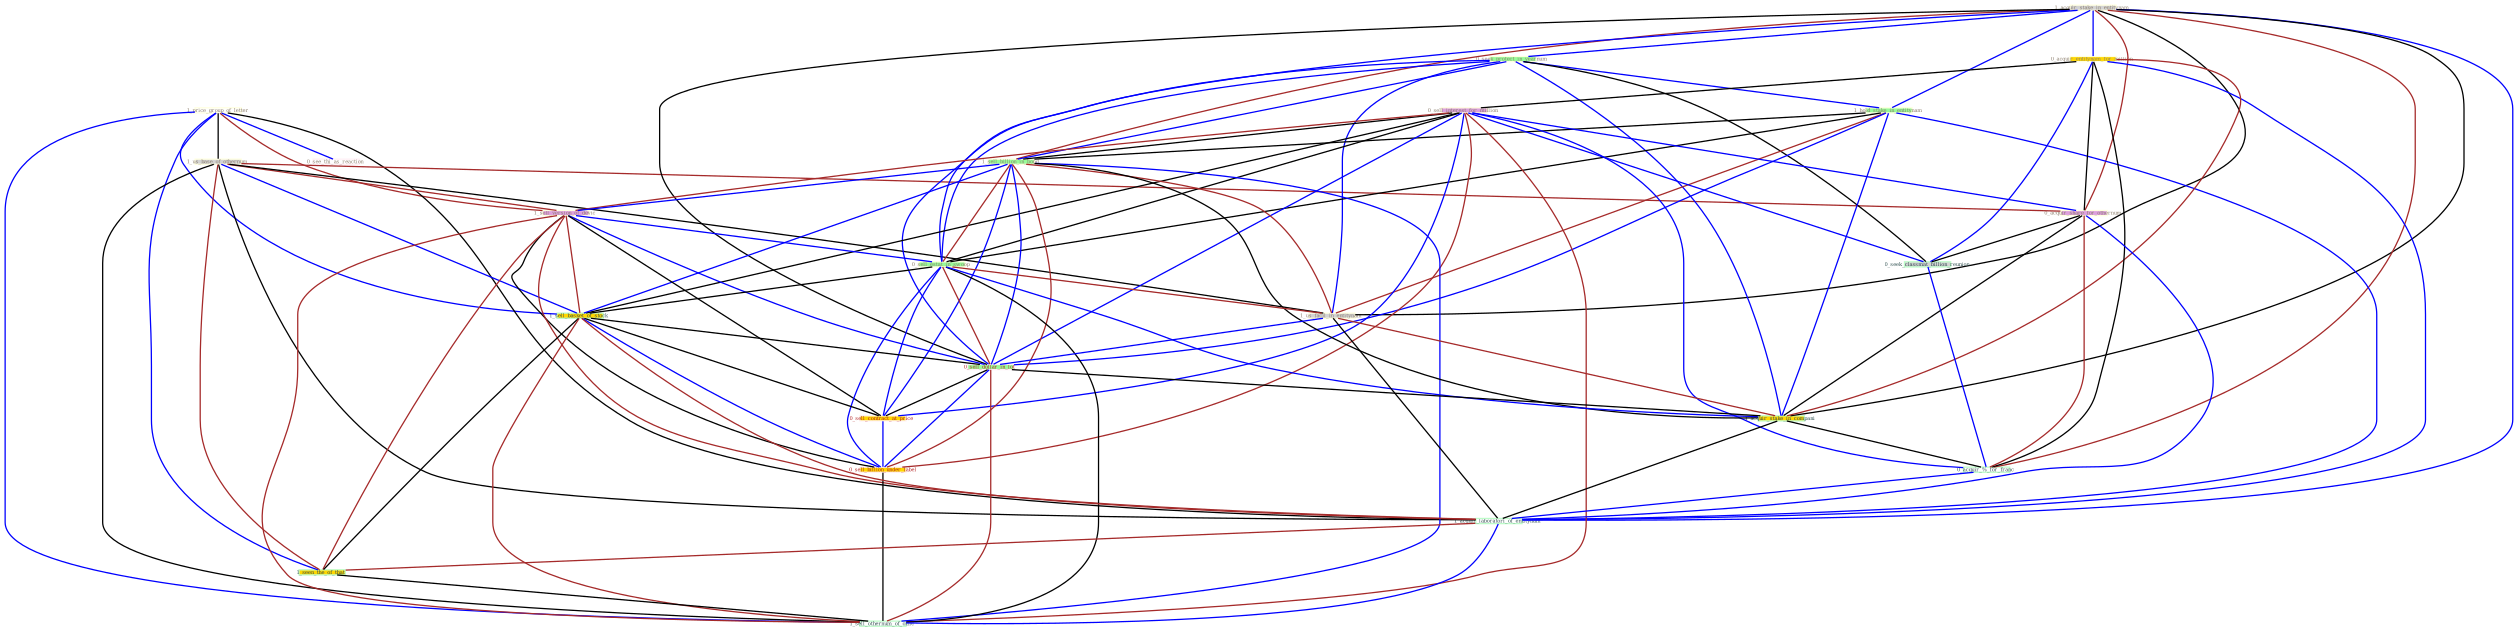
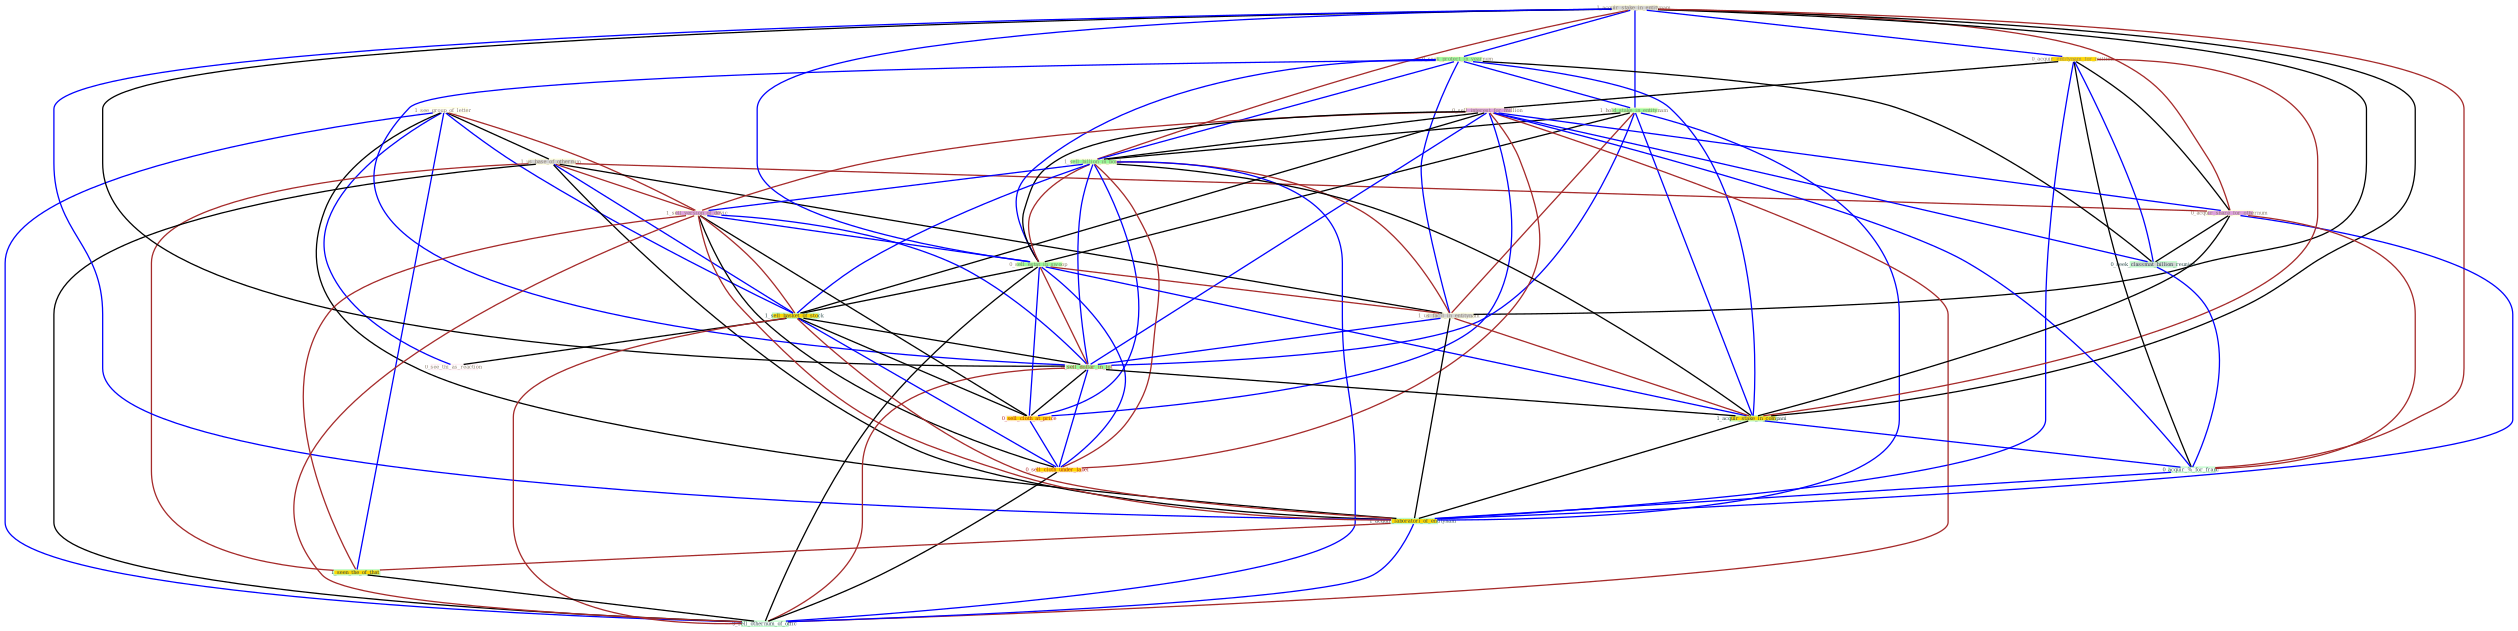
  graph {
    node [color="#ffffe0" fillcolor=gold fixedsize=true fontcolor="#8b7d6b" fontsize=4 shape=polygon style=filled]
    edge [color=blue w=1]
-   "1_see_group_of_letter " [fillcolor=white height=.06 width=.5 label="1_price_group_of_letter"]
+   "1_see_group_of_letter " [fillcolor=white height=.06 width=.5]
    "1_us_base_of_othernum " [fillcolor=lightgrey height=.06 width=.5]
    "1_acquir_stake_in_entitynam " [fillcolor=lightgrey height=.06 width=.5]
    "0_seek_protect_in_yearnum " [fillcolor=palegreen height=.06 width=.5]
    "1_hold_stake_in_entitynam " [fillcolor=palegreen height=.06 width=.5]
    "0_acquir_entitynam_for_million " [height=.06 width=.5]
    "0_sell_interest_for_million " [fillcolor=plum height=.06 width=.5]
    "0_acquir_share_for_othernum " [fillcolor=plum height=.06 width=.5]
    "1_sell_billion_in_bond " [fillcolor=palegreen height=.06 width=.5]
    "1_sell_version_of_devic " [fillcolor=plum height=.06 width=.5]
    "0_sell_estat_in_swoop " [fillcolor=palegreen height=.06 width=.5]
    "1_us_facil_in_entitynam " [fillcolor=lightgrey height=.06 width=.5]
    "0_sell_dollar_in_lot " [color="#fff0f5" fillcolor=palegreen fontcolor="#b22222" height=.06 width=.5]
-   "0_sell_contract_at_price " [color="#fff0f5" fontcolor="#b22222" height=.06 width=.5]
-   "0_sell_cloth_under_label " [color="#fff0f5" fontcolor="#b22222" height=.06 width=.5 label="0_sell_billion_under_label"]
+   "0_sell_contract_at_price " [color="#fff0f5" fontcolor="#b22222" height=.06 width=.5 label="0_sell_cloth_at_price"]
+   "0_sell_cloth_under_label " [color="#fff0f5" fontcolor="#b22222" height=.06 width=.5]
    "0_see_thi_as_reaction " [color="#fff0f5" fillcolor=white height=.06 width=.5]
    "1_sell_basket_of_stock " [color="#BDFCC9" fontcolor="#2f4f4f" height=.06 width=.5]
-   "1_acquir_laboratori_of_entitynam " [color="#BDFCC9" fillcolor=white fontcolor="#2f4f4f" height=.06 width=.5]
+   "1_acquir_laboratori_of_entitynam " [color="#BDFCC9" fontcolor="#2f4f4f" height=.06 width=.5]
    "1_seen_the_of_that " [color="#BDFCC9" fontcolor="#2f4f4f" height=.06 width=.5]
-   "1_sell_othernum_of_offic " [color="#BDFCC9" fillcolor=white fontcolor="#2f4f4f" height=.06 width=.5]
+   "1_sell_othernum_of_offic " [color="#BDFCC9" fillcolor=white fontcolor="#2f4f4f" height=.06 width=.5 label="9_sell_othernum_of_offic"]
    "1_acquir_stake_in_compani " [color="#BDFCC9" fontcolor="#2f4f4f" height=.06 width=.5]
    "0_acquir_%_for_franc " [color="#BDFCC9" fillcolor=white fontcolor="#2f4f4f" height=.06 width=.5]
    n23 [color="#BDFCC9" fillcolor=lightgrey fontcolor="#2f4f4f" height=.06 label="0_seek_classmat_billion_reunion" width=.5]
    subgraph sub_1 {
      "1_see_group_of_letter "
      "1_us_base_of_othernum "
      "1_acquir_stake_in_entitynam "
      "0_seek_protect_in_yearnum "
      "1_hold_stake_in_entitynam "
      "0_acquir_entitynam_for_million "
      "0_sell_interest_for_million "
      "0_acquir_share_for_othernum "
      "1_sell_billion_in_bond "
      "1_sell_version_of_devic "
      "0_sell_estat_in_swoop "
      "1_us_facil_in_entitynam "
    }
    subgraph sub_2 {
      "0_sell_dollar_in_lot "
      "0_sell_contract_at_price "
      "0_sell_cloth_under_label "
      "0_see_thi_as_reaction "
    }
    "1_see_group_of_letter " -- "1_us_base_of_othernum " [color=black]
    "1_see_group_of_letter " -- "1_sell_version_of_devic " [color=brown]
    "1_see_group_of_letter " -- "0_see_thi_as_reaction "
    "1_see_group_of_letter " -- "1_sell_basket_of_stock "
    "1_see_group_of_letter " -- "1_acquir_laboratori_of_entitynam " [color=black]
    "1_see_group_of_letter " -- "1_seen_the_of_that "
    "1_see_group_of_letter " -- "1_sell_othernum_of_offic "
    "1_us_base_of_othernum " -- "0_acquir_share_for_othernum " [color=brown]
    "1_us_base_of_othernum " -- "1_sell_version_of_devic " [color=brown]
    "1_us_base_of_othernum " -- "1_us_facil_in_entitynam " [color=black]
    "1_us_base_of_othernum " -- "1_sell_basket_of_stock "
    "1_us_base_of_othernum " -- "1_acquir_laboratori_of_entitynam " [color=black]
    "1_us_base_of_othernum " -- "1_seen_the_of_that " [color=brown]
    "1_us_base_of_othernum " -- "1_sell_othernum_of_offic " [color=black]
    "1_acquir_stake_in_entitynam " -- "0_seek_protect_in_yearnum "
    "1_acquir_stake_in_entitynam " -- "1_hold_stake_in_entitynam " [w=3]
    "1_acquir_stake_in_entitynam " -- "0_acquir_entitynam_for_million "
    "1_acquir_stake_in_entitynam " -- "0_acquir_share_for_othernum " [color=brown]
    "1_acquir_stake_in_entitynam " -- "1_sell_billion_in_bond " [color=brown]
    "1_acquir_stake_in_entitynam " -- "0_sell_estat_in_swoop "
    "1_acquir_stake_in_entitynam " -- "1_us_facil_in_entitynam " [color=black w=2]
    "1_acquir_stake_in_entitynam " -- "0_sell_dollar_in_lot " [color=black]
    "1_acquir_stake_in_entitynam " -- "1_acquir_laboratori_of_entitynam " [w=2]
    "1_acquir_stake_in_entitynam " -- "1_acquir_stake_in_compani " [color=black w=3]
    "1_acquir_stake_in_entitynam " -- "0_acquir_%_for_franc " [color=brown]
    "0_seek_protect_in_yearnum " -- "1_hold_stake_in_entitynam "
    "0_seek_protect_in_yearnum " -- "1_sell_billion_in_bond "
    "0_seek_protect_in_yearnum " -- "0_sell_estat_in_swoop "
    "0_seek_protect_in_yearnum " -- "1_us_facil_in_entitynam "
    "0_seek_protect_in_yearnum " -- "0_sell_dollar_in_lot "
    "0_seek_protect_in_yearnum " -- "1_acquir_stake_in_compani "
    "0_seek_protect_in_yearnum " -- n23 [color=black]
    "1_hold_stake_in_entitynam " -- "1_sell_billion_in_bond " [color=black]
    "1_hold_stake_in_entitynam " -- "0_sell_estat_in_swoop " [color=black]
    "1_hold_stake_in_entitynam " -- "1_us_facil_in_entitynam " [color=brown w=2]
    "1_hold_stake_in_entitynam " -- "0_sell_dollar_in_lot "
    "1_hold_stake_in_entitynam " -- "1_acquir_laboratori_of_entitynam "
    "1_hold_stake_in_entitynam " -- "1_acquir_stake_in_compani " [w=2]
    "0_acquir_entitynam_for_million " -- "0_sell_interest_for_million " [color=black w=2]
    "0_acquir_entitynam_for_million " -- "0_acquir_share_for_othernum " [color=black w=2]
    "0_acquir_entitynam_for_million " -- "1_acquir_laboratori_of_entitynam "
    "0_acquir_entitynam_for_million " -- "1_acquir_stake_in_compani " [color=brown]
    "0_acquir_entitynam_for_million " -- "0_acquir_%_for_franc " [color=black w=2]
    "0_acquir_entitynam_for_million " -- n23
    "0_sell_interest_for_million " -- "0_acquir_share_for_othernum "
    "0_sell_interest_for_million " -- "1_sell_billion_in_bond " [color=black]
    "0_sell_interest_for_million " -- "1_sell_version_of_devic " [color=brown]
    "0_sell_interest_for_million " -- "0_sell_estat_in_swoop " [color=black]
    "0_sell_interest_for_million " -- "0_sell_dollar_in_lot "
    "0_sell_interest_for_million " -- "0_sell_contract_at_price "
    "0_sell_interest_for_million " -- "0_sell_cloth_under_label " [color=brown]
    "0_sell_interest_for_million " -- "1_sell_basket_of_stock " [color=black]
    "0_sell_interest_for_million " -- "1_sell_othernum_of_offic " [color=brown]
    "0_sell_interest_for_million " -- "0_acquir_%_for_franc "
    "0_sell_interest_for_million " -- n23
    "0_acquir_share_for_othernum " -- "1_acquir_laboratori_of_entitynam "
    "0_acquir_share_for_othernum " -- "1_acquir_stake_in_compani " [color=black]
    "0_acquir_share_for_othernum " -- "0_acquir_%_for_franc " [color=brown w=2]
    "0_acquir_share_for_othernum " -- n23 [color=black]
    "1_sell_billion_in_bond " -- "1_sell_version_of_devic "
    "1_sell_billion_in_bond " -- "0_sell_estat_in_swoop " [color=brown w=2]
    "1_sell_billion_in_bond " -- "1_us_facil_in_entitynam " [color=brown]
    "1_sell_billion_in_bond " -- "0_sell_dollar_in_lot " [w=2]
    "1_sell_billion_in_bond " -- "0_sell_contract_at_price "
    "1_sell_billion_in_bond " -- "0_sell_cloth_under_label " [color=brown]
    "1_sell_billion_in_bond " -- "1_sell_basket_of_stock "
    "1_sell_billion_in_bond " -- "1_sell_othernum_of_offic "
    "1_sell_billion_in_bond " -- "1_acquir_stake_in_compani " [color=black]
    "1_sell_version_of_devic " -- "0_sell_estat_in_swoop "
    "1_sell_version_of_devic " -- "0_sell_dollar_in_lot "
    "1_sell_version_of_devic " -- "0_sell_contract_at_price " [color=black]
    "1_sell_version_of_devic " -- "0_sell_cloth_under_label " [color=black]
    "1_sell_version_of_devic " -- "1_sell_basket_of_stock " [color=brown w=2]
    "1_sell_version_of_devic " -- "1_acquir_laboratori_of_entitynam " [color=brown]
    "1_sell_version_of_devic " -- "1_seen_the_of_that " [color=brown]
    "1_sell_version_of_devic " -- "1_sell_othernum_of_offic " [color=brown w=2]
    "0_sell_estat_in_swoop " -- "1_us_facil_in_entitynam " [color=brown]
    "0_sell_estat_in_swoop " -- "0_sell_dollar_in_lot " [color=brown w=2]
    "0_sell_estat_in_swoop " -- "0_sell_contract_at_price "
    "0_sell_estat_in_swoop " -- "0_sell_cloth_under_label "
    "0_sell_estat_in_swoop " -- "1_sell_basket_of_stock " [color=black]
    "0_sell_estat_in_swoop " -- "1_sell_othernum_of_offic " [color=black]
    "0_sell_estat_in_swoop " -- "1_acquir_stake_in_compani "
    "1_us_facil_in_entitynam " -- "0_sell_dollar_in_lot "
    "1_us_facil_in_entitynam " -- "1_acquir_laboratori_of_entitynam " [color=black]
    "1_us_facil_in_entitynam " -- "1_acquir_stake_in_compani " [color=brown]
    "0_sell_dollar_in_lot " -- "0_sell_contract_at_price " [color=black]
    "0_sell_dollar_in_lot " -- "0_sell_cloth_under_label "
    "0_sell_dollar_in_lot " -- "1_sell_othernum_of_offic " [color=brown]
    "0_sell_dollar_in_lot " -- "1_acquir_stake_in_compani " [color=black]
    "0_sell_contract_at_price " -- "0_sell_cloth_under_label "
    "0_sell_cloth_under_label " -- "1_sell_othernum_of_offic " [color=black]
    "1_sell_basket_of_stock " -- "0_sell_dollar_in_lot " [color=black]
    "1_sell_basket_of_stock " -- "0_sell_contract_at_price " [color=black]
    "1_sell_basket_of_stock " -- "0_sell_cloth_under_label "
    "1_sell_basket_of_stock " -- "1_acquir_laboratori_of_entitynam " [color=brown]
-   "1_sell_basket_of_stock " -- "1_seen_the_of_that " [color=black]
+   "1_sell_basket_of_stock " -- "0_see_thi_as_reaction " [color=black]
    "1_sell_basket_of_stock " -- "1_sell_othernum_of_offic " [color=brown w=2]
    "1_acquir_laboratori_of_entitynam " -- "1_seen_the_of_that " [color=brown]
    "1_acquir_laboratori_of_entitynam " -- "1_sell_othernum_of_offic "
    "1_seen_the_of_that " -- "1_sell_othernum_of_offic " [color=black]
    "1_acquir_stake_in_compani " -- "1_acquir_laboratori_of_entitynam " [color=black]
-   "1_acquir_stake_in_compani " -- "0_acquir_%_for_franc " [color=black]
+   "1_acquir_stake_in_compani " -- "0_acquir_%_for_franc "
    "0_acquir_%_for_franc " -- "1_acquir_laboratori_of_entitynam "
    n23 -- "0_acquir_%_for_franc "
  }
